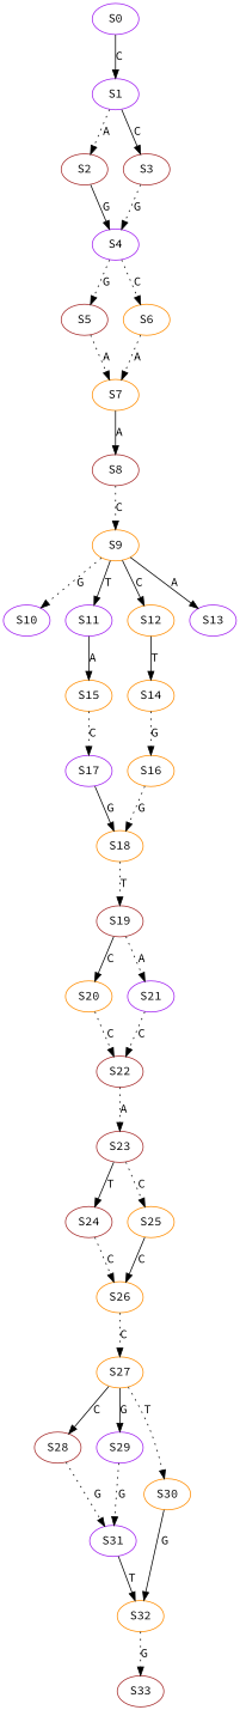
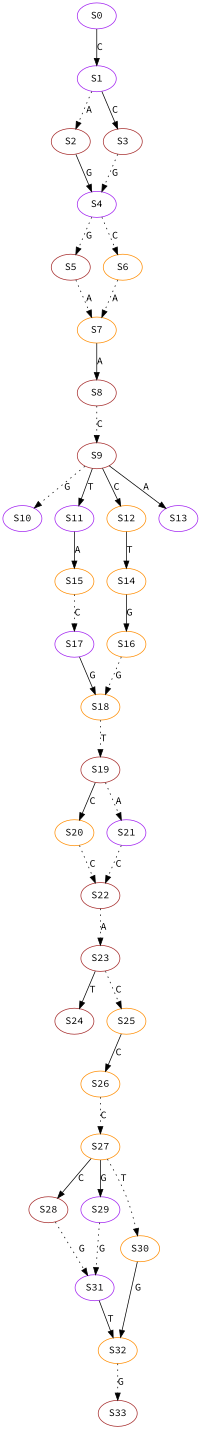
  strict digraph {
    fontname="Source Code Pro"
    node [color=darkorange fontname="Source Code Pro"]
    edge [fontname="Source Code Pro" style=dotted]
    S0 [color=purple]
    S1 [color=purple]
    S2 [color=brown]
    S3 [color=brown]
    S4 [color=purple]
    S5 [color=brown]
    S6
    S7
    S8 [color=brown]
-   S9
+   S9 [color=brown]
    S10 [color=purple]
    S11 [color=purple]
    S12
    S13 [color=purple]
    S15
    S14
    S16
    S17 [color=purple]
    S18
    S19 [color=brown]
    S20
    S21 [color=purple]
    S22 [color=brown]
    S23 [color=brown]
    S24 [color=brown]
    S25
    S26
    S27
    S28 [color=brown]
    S29 [color=purple]
    S30
    S31 [color=purple]
    S32
    S33 [color=brown]
    S0 -> S1 [label=C style=solid]
    S1 -> S2 [label=A]
    S1 -> S3 [label=C style=solid]
    S2 -> S4 [label=G style=solid]
    S3 -> S4 [label=G]
    S4 -> S5 [label=G]
    S4 -> S6 [label=C]
    S5 -> S7 [label=A]
    S6 -> S7 [label=A]
    S7 -> S8 [label=A style=solid]
    S8 -> S9 [label=C]
    S9 -> S10 [label=G]
    S9 -> S11 [label=T style=solid]
    S9 -> S12 [label=C style=solid]
    S9 -> S13 [label=A style=solid]
    S11 -> S15 [label=A style=solid]
    S12 -> S14 [label=T style=solid]
    S15 -> S17 [label=C]
-   S14 -> S16 [label=G]
+   S14 -> S16 [label=G style=solid]
    S16 -> S18 [label=G]
    S17 -> S18 [label=G style=solid]
    S18 -> S19 [label=T]
    S19 -> S20 [label=C style=solid]
    S19 -> S21 [label=A]
    S20 -> S22 [label=C]
    S21 -> S22 [label=C]
    S22 -> S23 [label=A]
    S23 -> S24 [label=T style=solid]
    S23 -> S25 [label=C]
-   S24 -> S26 [label=C]
    S25 -> S26 [label=C style=solid]
    S26 -> S27 [label=C]
    S27 -> S28 [label=C style=solid]
    S27 -> S29 [label=G style=solid]
    S27 -> S30 [label=T]
    S28 -> S31 [label=G]
    S29 -> S31 [label=G]
    S30 -> S32 [label=G style=solid]
    S31 -> S32 [label=T style=solid]
    S32 -> S33 [label=G]
  }
